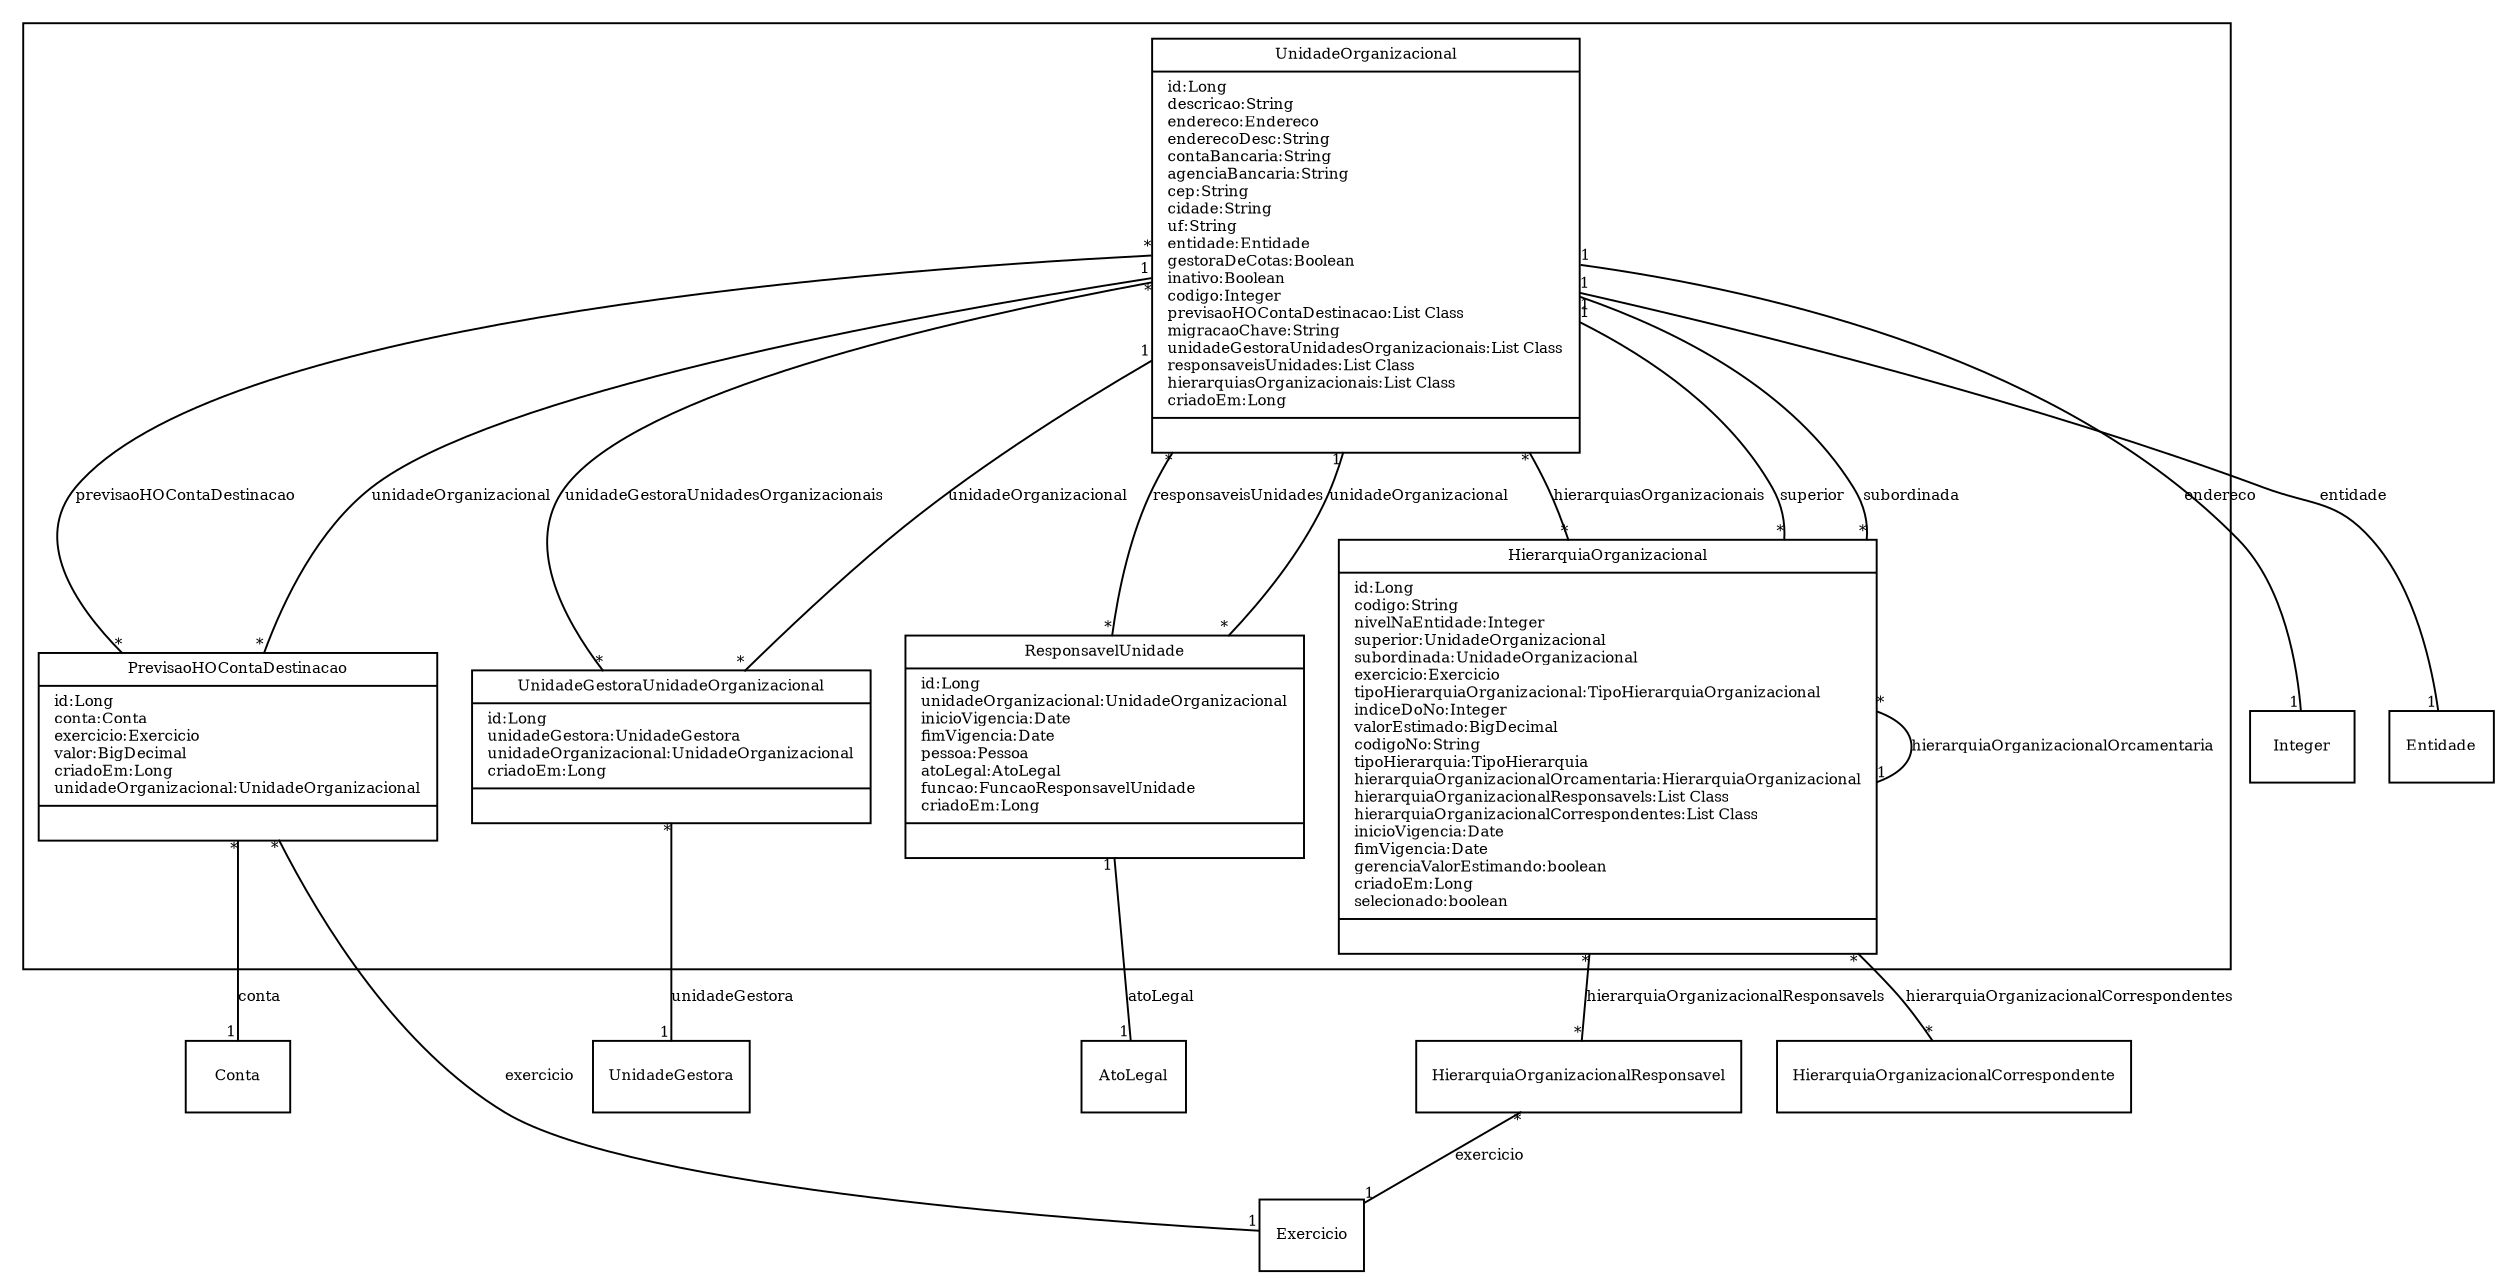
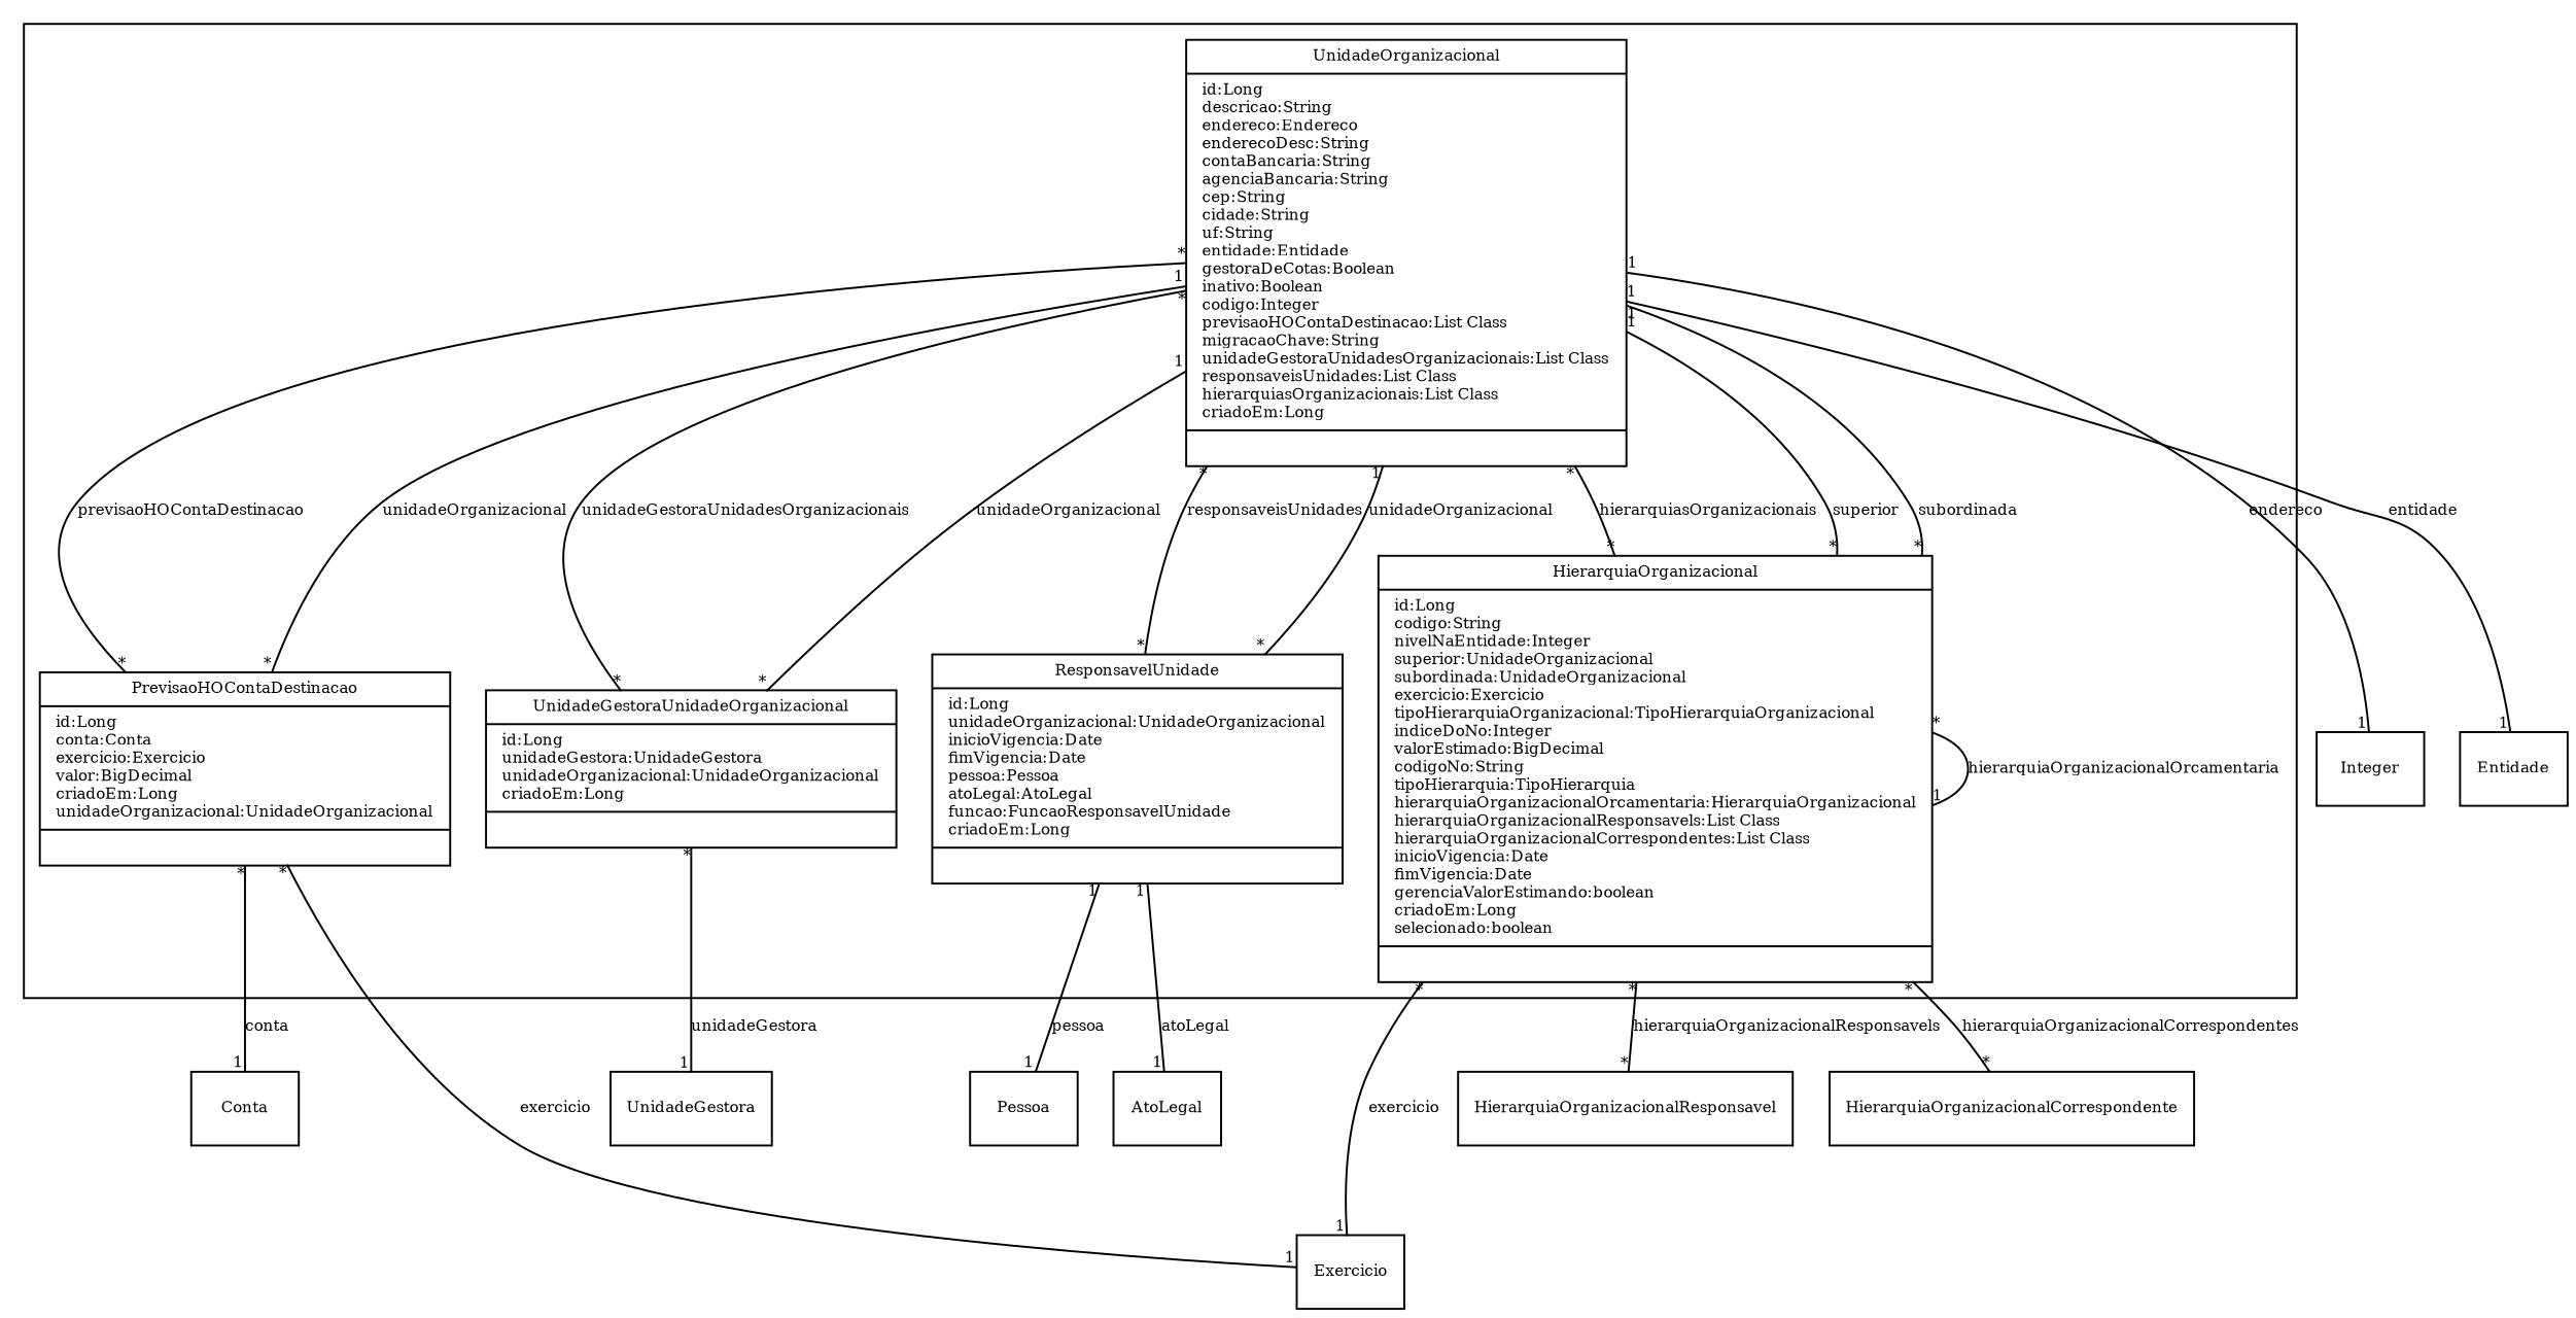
  digraph {
    fontname="Times-Roman"
    fontsize=8
    node [fontname="Times-Roman" fontsize=8 shape=record]
    edge [arrowhead=none fontname="Times-Roman" fontsize=8 headlabel=1 taillabel="*"]
    n1 [label="{UnidadeOrganizacional|id:Long\ldescricao:String\lendereco:Endereco\lenderecoDesc:String\lcontaBancaria:String\lagenciaBancaria:String\lcep:String\lcidade:String\luf:String\lentidade:Entidade\lgestoraDeCotas:Boolean\linativo:Boolean\lcodigo:Integer\lprevisaoHOContaDestinacao:List Class\lmigracaoChave:String\lunidadeGestoraUnidadesOrganizacionais:List Class\lresponsaveisUnidades:List Class\lhierarquiasOrganizacionais:List Class\lcriadoEm:Long\l|\l}"]
    n2 [label="{PrevisaoHOContaDestinacao|id:Long\lconta:Conta\lexercicio:Exercicio\lvalor:BigDecimal\lcriadoEm:Long\lunidadeOrganizacional:UnidadeOrganizacional\l|\l}"]
    n3 [label="{UnidadeGestoraUnidadeOrganizacional|id:Long\lunidadeGestora:UnidadeGestora\lunidadeOrganizacional:UnidadeOrganizacional\lcriadoEm:Long\l|\l}"]
    n4 [label="{ResponsavelUnidade|id:Long\lunidadeOrganizacional:UnidadeOrganizacional\linicioVigencia:Date\lfimVigencia:Date\lpessoa:Pessoa\latoLegal:AtoLegal\lfuncao:FuncaoResponsavelUnidade\lcriadoEm:Long\l|\l}"]
    n5 [label="{HierarquiaOrganizacional|id:Long\lcodigo:String\lnivelNaEntidade:Integer\lsuperior:UnidadeOrganizacional\lsubordinada:UnidadeOrganizacional\lexercicio:Exercicio\ltipoHierarquiaOrganizacional:TipoHierarquiaOrganizacional\lindiceDoNo:Integer\lvalorEstimado:BigDecimal\lcodigoNo:String\ltipoHierarquia:TipoHierarquia\lhierarquiaOrganizacionalOrcamentaria:HierarquiaOrganizacional\lhierarquiaOrganizacionalResponsavels:List Class\lhierarquiaOrganizacionalCorrespondentes:List Class\linicioVigencia:Date\lfimVigencia:Date\lgerenciaValorEstimando:boolean\lcriadoEm:Long\lselecionado:boolean\l|\l}"]
    n6 [label=Integer]
    Entidade
    Conta
    Exercicio
    UnidadeGestora
+   Pessoa
    AtoLegal
    HierarquiaOrganizacionalResponsavel
    HierarquiaOrganizacionalCorrespondente
    subgraph cluster_1 {
      n1
      n2
      n3
      n4
      n5
    }
    n1 -> n2 [headlabel="*" label=previsaoHOContaDestinacao]
    n1 -> n3 [headlabel="*" label=unidadeGestoraUnidadesOrganizacionais]
    n1 -> n4 [headlabel="*" label=responsaveisUnidades]
    n1 -> n5 [headlabel="*" label=hierarquiasOrganizacionais]
    n1 -> n6 [label=endereco taillabel=1]
    n1 -> Entidade [label=entidade taillabel=1]
    n2 -> n1 [label=unidadeOrganizacional]
    n2 -> Conta [label=conta]
    n2 -> Exercicio [label=exercicio]
    n3 -> n1 [label=unidadeOrganizacional]
    n3 -> UnidadeGestora [label=unidadeGestora]
    n4 -> n1 [label=unidadeOrganizacional]
+   n4 -> Pessoa [label=pessoa taillabel=1]
    n4 -> AtoLegal [label=atoLegal taillabel=1]
    n5 -> n1 [label=superior]
    n5 -> n1 [label=subordinada]
    n5 -> n5 [label=hierarquiaOrganizacionalOrcamentaria]
-   HierarquiaOrganizacionalResponsavel -> Exercicio [label=exercicio]
+   n5 -> Exercicio [label=exercicio]
    n5 -> HierarquiaOrganizacionalResponsavel [headlabel="*" label=hierarquiaOrganizacionalResponsavels]
    n5 -> HierarquiaOrganizacionalCorrespondente [headlabel="*" label=hierarquiaOrganizacionalCorrespondentes]
  }
